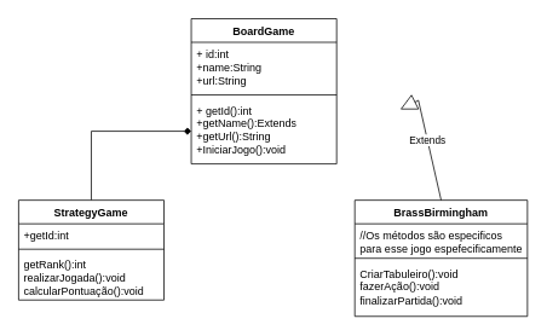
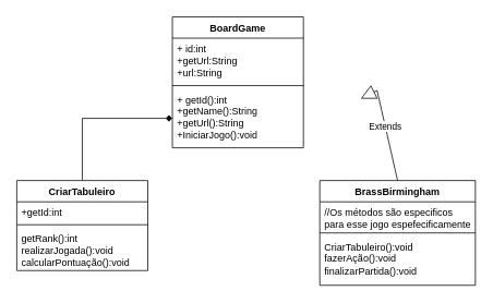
  <mxCell id="0" />
  <mxCell id="1" parent="0" />
  <mxCell id="2" value="BoardGame" style="swimlane;fontStyle=1;align=center;verticalAlign=top;childLayout=stackLayout;horizontal=1;startSize=26;horizontalStack=0;resizeParent=1;resizeParentMax=0;resizeLast=0;collapsible=1;marginBottom=0;whiteSpace=wrap;html=1;" vertex="1" parent="1"><mxGeometry x="210" y="20" width="160" height="160" as="geometry" /></mxCell>
- <mxCell id="3" value="+ id:int&lt;br&gt;+name:String&lt;br&gt;+url:String" style="text;strokeColor=none;fillColor=none;align=left;verticalAlign=top;spacingLeft=4;spacingRight=4;overflow=hidden;rotatable=0;points=[[0,0.5],[1,0.5]];portConstraint=eastwest;whiteSpace=wrap;html=1;" vertex="1" parent="2"><mxGeometry y="26" width="160" height="54" as="geometry" /></mxCell>
+ <mxCell id="3" value="+ id:int&lt;br&gt;+getUrl:String&lt;br&gt;+url:String" style="text;strokeColor=none;fillColor=none;align=left;verticalAlign=top;spacingLeft=4;spacingRight=4;overflow=hidden;rotatable=0;points=[[0,0.5],[1,0.5]];portConstraint=eastwest;whiteSpace=wrap;html=1;" vertex="1" parent="2"><mxGeometry y="26" width="160" height="54" as="geometry" /></mxCell>
  <mxCell id="4" value="" style="line;strokeWidth=1;fillColor=none;align=left;verticalAlign=middle;spacingTop=-1;spacingLeft=3;spacingRight=3;rotatable=0;labelPosition=right;points=[];portConstraint=eastwest;strokeColor=inherit;" vertex="1" parent="2"><mxGeometry y="80" width="160" height="8" as="geometry" /></mxCell>
- <mxCell id="5" value="+ getId():int&lt;br&gt;+getName():Extends&lt;br&gt;+getUrl():String&lt;br&gt;+IniciarJogo():void" style="text;strokeColor=none;fillColor=none;align=left;verticalAlign=top;spacingLeft=4;spacingRight=4;overflow=hidden;rotatable=0;points=[[0,0.5],[1,0.5]];portConstraint=eastwest;whiteSpace=wrap;html=1;" vertex="1" parent="2"><mxGeometry y="88" width="160" height="72" as="geometry" /></mxCell>
+ <mxCell id="5" value="+ getId():int&lt;br&gt;+getName():String&lt;br&gt;+getUrl():String&lt;br&gt;+IniciarJogo():void" style="text;strokeColor=none;fillColor=none;align=left;verticalAlign=top;spacingLeft=4;spacingRight=4;overflow=hidden;rotatable=0;points=[[0,0.5],[1,0.5]];portConstraint=eastwest;whiteSpace=wrap;html=1;" vertex="1" parent="2"><mxGeometry y="88" width="160" height="72" as="geometry" /></mxCell>
  <mxCell id="6" style="edgeStyle=orthogonalEdgeStyle;rounded=0;orthogonalLoop=1;jettySize=auto;html=1;exitX=0.5;exitY=0;exitDx=0;exitDy=0;entryX=0;entryY=0.5;entryDx=0;entryDy=0;endArrow=diamond;" edge="1" parent="1" source="7" target="5"><mxGeometry relative="1" as="geometry" /></mxCell>
- <mxCell id="7" value="StrategyGame" style="swimlane;fontStyle=1;align=center;verticalAlign=top;childLayout=stackLayout;horizontal=1;startSize=26;horizontalStack=0;resizeParent=1;resizeParentMax=0;resizeLast=0;collapsible=1;marginBottom=0;whiteSpace=wrap;html=1;" vertex="1" parent="1"><mxGeometry x="20" y="220" width="160" height="110" as="geometry" /></mxCell>
+ <mxCell id="7" value="CriarTabuleiro" style="swimlane;fontStyle=1;align=center;verticalAlign=top;childLayout=stackLayout;horizontal=1;startSize=26;horizontalStack=0;resizeParent=1;resizeParentMax=0;resizeLast=0;collapsible=1;marginBottom=0;whiteSpace=wrap;html=1;" vertex="1" parent="1"><mxGeometry x="20" y="220" width="160" height="110" as="geometry" /></mxCell>
  <mxCell id="8" value="+getId:int&lt;br&gt;" style="text;strokeColor=none;fillColor=none;align=left;verticalAlign=top;spacingLeft=4;spacingRight=4;overflow=hidden;rotatable=0;points=[[0,0.5],[1,0.5]];portConstraint=eastwest;whiteSpace=wrap;html=1;" vertex="1" parent="7"><mxGeometry y="26" width="160" height="24" as="geometry" /></mxCell>
  <mxCell id="9" value="" style="line;strokeWidth=1;fillColor=none;align=left;verticalAlign=middle;spacingTop=-1;spacingLeft=3;spacingRight=3;rotatable=0;labelPosition=right;points=[];portConstraint=eastwest;strokeColor=inherit;" vertex="1" parent="7"><mxGeometry y="50" width="160" height="8" as="geometry" /></mxCell>
  <mxCell id="10" value="getRank():int&lt;br&gt;realizarJogada():void&lt;br&gt;calcularPontuação():void" style="text;strokeColor=none;fillColor=none;align=left;verticalAlign=top;spacingLeft=4;spacingRight=4;overflow=hidden;rotatable=0;points=[[0,0.5],[1,0.5]];portConstraint=eastwest;whiteSpace=wrap;html=1;" vertex="1" parent="7"><mxGeometry y="58" width="160" height="52" as="geometry" /></mxCell>
  <mxCell id="11" value="BrassBirmingham" style="swimlane;fontStyle=1;align=center;verticalAlign=top;childLayout=stackLayout;horizontal=1;startSize=26;horizontalStack=0;resizeParent=1;resizeParentMax=0;resizeLast=0;collapsible=1;marginBottom=0;whiteSpace=wrap;html=1;" vertex="1" parent="1"><mxGeometry x="390" y="220" width="190" height="128" as="geometry" /></mxCell>
  <mxCell id="12" value="//Os métodos são especificos para esse jogo espefecificamente" style="text;strokeColor=none;fillColor=none;align=left;verticalAlign=top;spacingLeft=4;spacingRight=4;overflow=hidden;rotatable=0;points=[[0,0.5],[1,0.5]];portConstraint=eastwest;whiteSpace=wrap;html=1;" vertex="1" parent="11"><mxGeometry y="26" width="190" height="34" as="geometry" /></mxCell>
  <mxCell id="13" value="" style="line;strokeWidth=1;fillColor=none;align=left;verticalAlign=middle;spacingTop=-1;spacingLeft=3;spacingRight=3;rotatable=0;labelPosition=right;points=[];portConstraint=eastwest;strokeColor=inherit;" vertex="1" parent="11"><mxGeometry y="60" width="190" height="8" as="geometry" /></mxCell>
  <mxCell id="14" value="CriarTabuleiro():void&lt;br&gt;fazerAção():void&lt;br&gt;finalizarPartida():void" style="text;strokeColor=none;fillColor=none;align=left;verticalAlign=top;spacingLeft=4;spacingRight=4;overflow=hidden;rotatable=0;points=[[0,0.5],[1,0.5]];portConstraint=eastwest;whiteSpace=wrap;html=1;" vertex="1" parent="11"><mxGeometry y="68" width="190" height="60" as="geometry" /></mxCell>
  <mxCell id="15" value="Extends" style="endArrow=block;endSize=16;endFill=0;html=1;rounded=0;exitX=0.5;exitY=0;exitDx=0;exitDy=0;" edge="1" parent="1" source="11"><mxGeometry width="160" relative="1" as="geometry"><mxPoint x="340" y="170" as="sourcePoint" /><mxPoint x="440" y="120" as="targetPoint" /><Array as="points"><mxPoint x="460" y="110" /><mxPoint x="440" y="120" /></Array></mxGeometry></mxCell>
